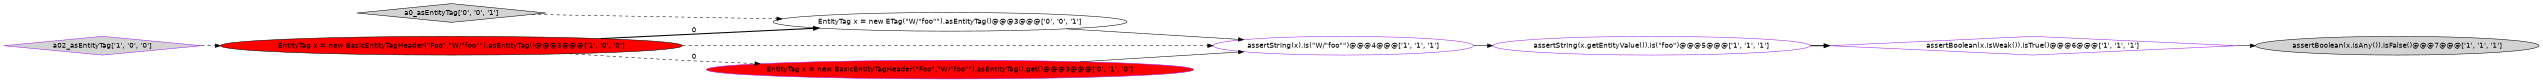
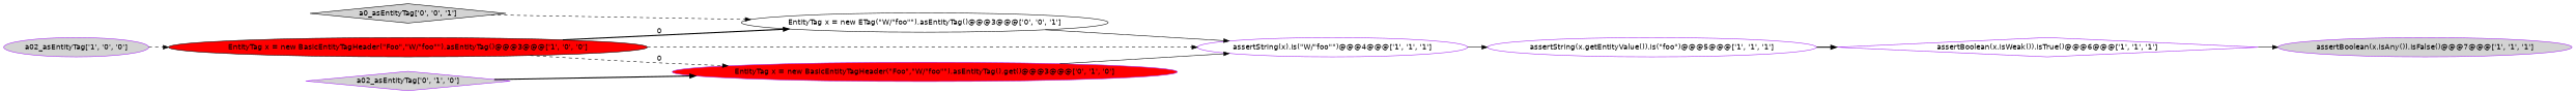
  digraph {
    fontname="DejaVu Sans"
    rankdir=LR
    node [color=purple fillcolor=lightgray fontname="DejaVu Sans" shape=ellipse style=filled]
    edge [fontname="DejaVu Sans" style=solid]
-   n1 [color=black label="assertBoolean(x.isAny()).isFalse()@@@7@@@['1', '1', '1']"]
+   n1 [label="assertBoolean(x.isAny()).isFalse()@@@7@@@['1', '1', '1']"]
    n2 [fillcolor=white label="assertString(x).is(\"W/\"foo\"\")@@@4@@@['1', '1', '1']"]
    n3 [fillcolor=white label="assertString(x.getEntityValue()).is(\"foo\")@@@5@@@['1', '1', '1']"]
    n4 [fillcolor=white label="assertBoolean(x.isWeak()).isTrue()@@@6@@@['1', '1', '1']" shape=diamond]
-   n5 [label="a02_asEntityTag['1', '0', '0']" shape=diamond]
+   n5 [label="a02_asEntityTag['1', '0', '0']"]
    n6 [color=black fillcolor=red label="EntityTag x = new BasicEntityTagHeader(\"Foo\",\"W/\"foo\"\").asEntityTag()@@@3@@@['1', '0', '0']"]
    n7 [color=black fillcolor=white label="EntityTag x = new ETag(\"W/\"foo\"\").asEntityTag()@@@3@@@['0', '0', '1']"]
    n8 [fillcolor=red label="EntityTag x = new BasicEntityTagHeader(\"Foo\",\"W/\"foo\"\").asEntityTag().get()@@@3@@@['0', '1', '0']"]
    n9 [color=black label="a0_asEntityTag['0', '0', '1']" shape=diamond]
+   n10 [label="a02_asEntityTag['0', '1', '0']" shape=diamond]
    n2 -> n3
    n3 -> n4 [style=bold]
    n4 -> n1
    n5 -> n6 [style=dashed]
    n6 -> n2 [style=dashed]
    n6 -> n7 [label=0 style=bold]
    n6 -> n8 [label=0 style=dashed]
    n7 -> n2
    n8 -> n2
    n9 -> n7 [style=dashed]
+   n10 -> n8 [style=bold]
  }
